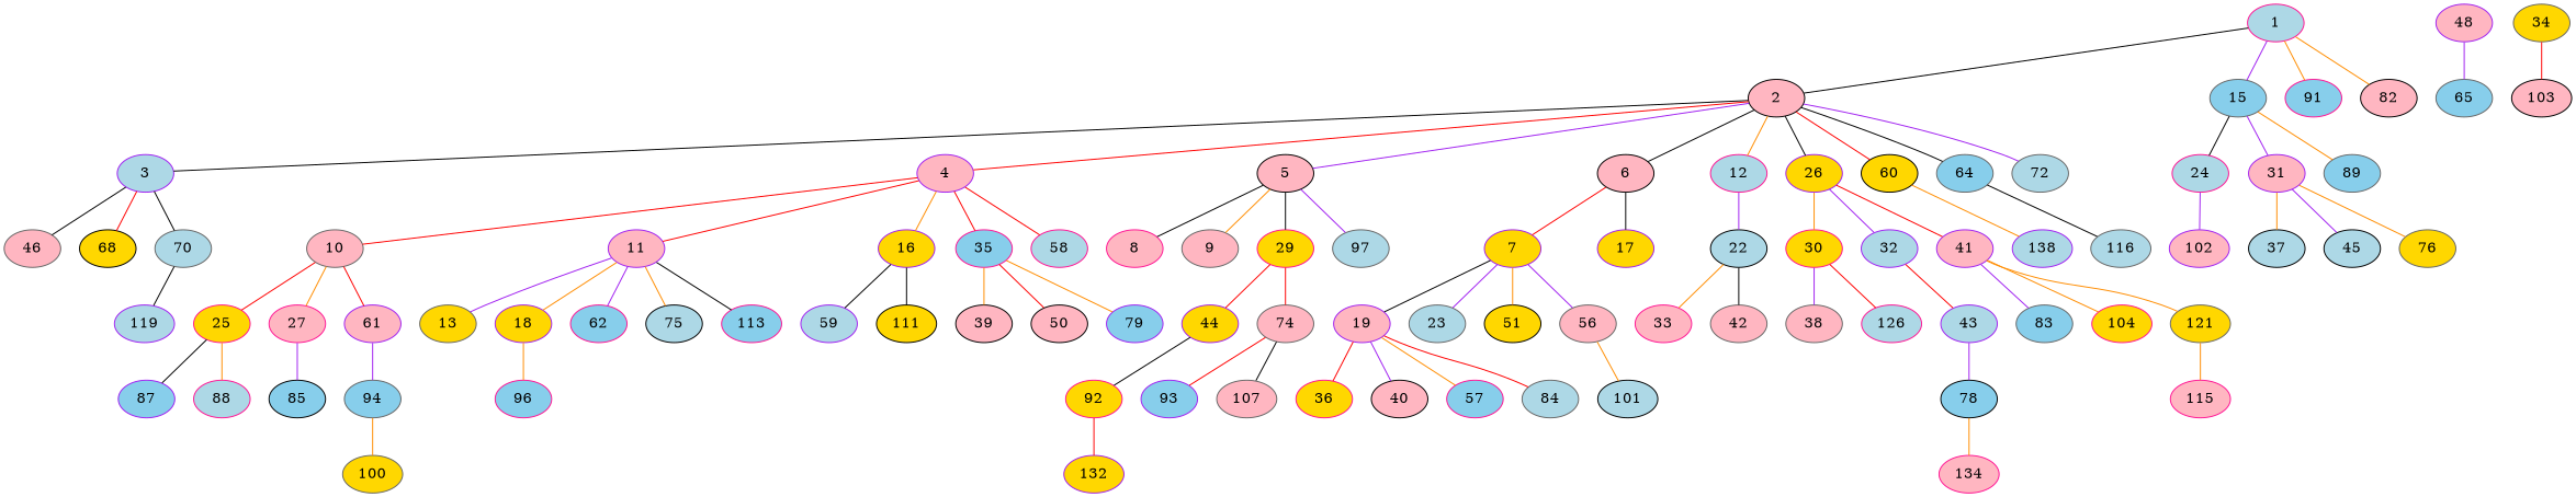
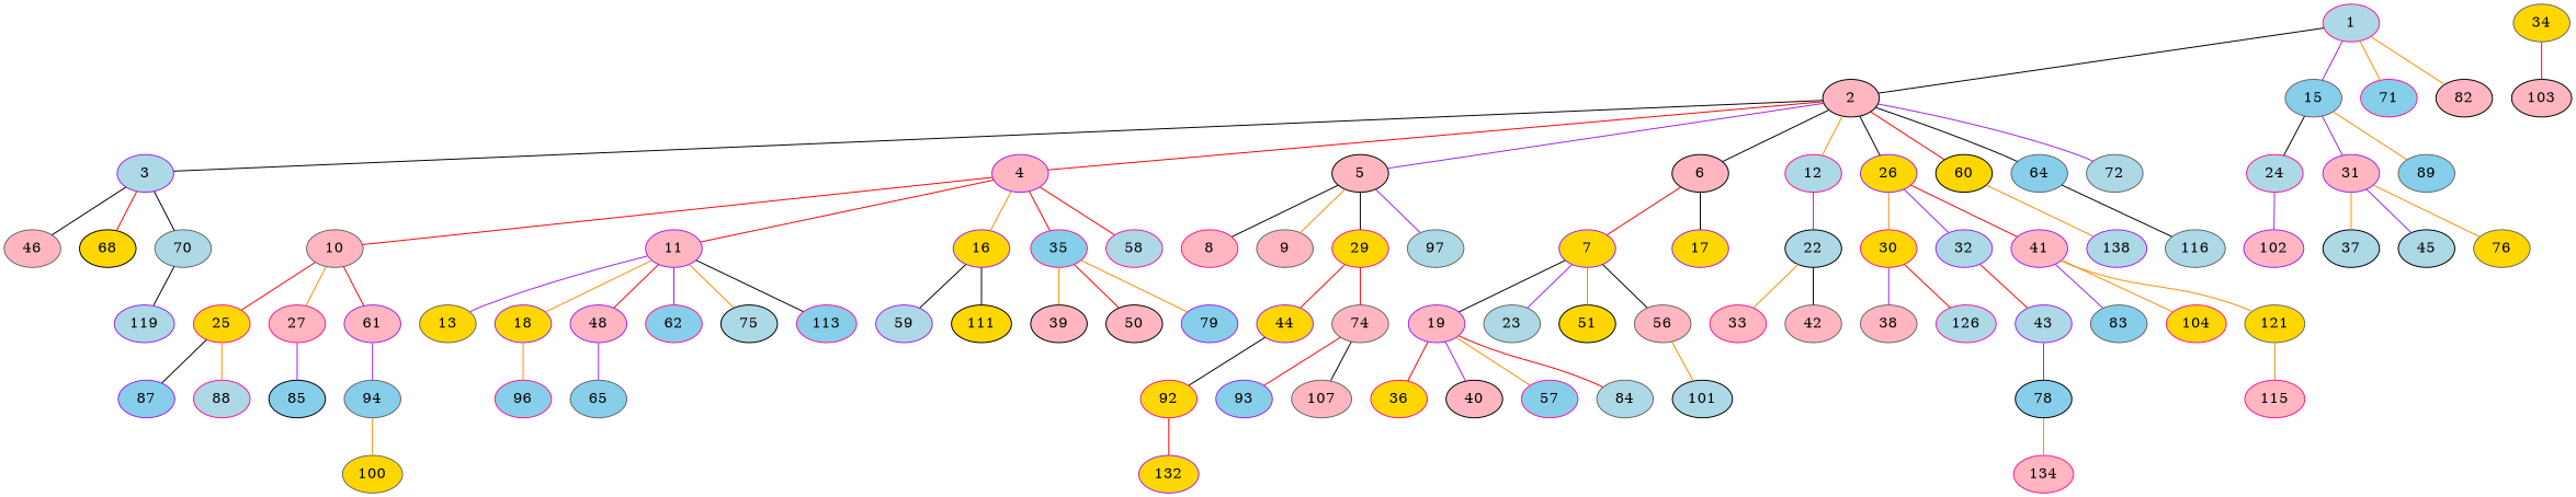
  graph {
    node [color=gray40 fillcolor=lightpink style=filled]
    edge [color=darkorange]
    2 [color=black super="+52"]
    3 [color=purple fillcolor=lightblue super="+28"]
    4 [color=purple super="+14"]
    5 [color=black super="+127"]
    6 [color=black super="+81"]
    12 [color=deeppink fillcolor=lightblue]
    26 [color=purple fillcolor=gold super="+130"]
    60 [color=black fillcolor=gold super="+86"]
    64 [fillcolor=skyblue super="+133"]
    72 [fillcolor=lightblue]
    1 [color=deeppink fillcolor=lightblue]
    15 [fillcolor=skyblue super="+122"]
-   71 [color=deeppink fillcolor=skyblue super="+131" label=91]
+   71 [color=deeppink fillcolor=skyblue super="+131"]
    82 [color=black super="+105"]
    24 [color=deeppink fillcolor=lightblue]
    31 [color=purple super="+106"]
    89 [fillcolor=skyblue]
    46
    68 [color=black fillcolor=gold]
    70 [fillcolor=lightblue super="+118"]
    10
    11 [color=purple super="+91"]
    16 [color=purple fillcolor=gold super="+67"]
    35 [color=deeppink fillcolor=skyblue super="+129"]
    58 [color=deeppink fillcolor=lightblue]
    8 [color=deeppink]
    9
    29 [color=deeppink fillcolor=gold super="+55"]
    97 [fillcolor=lightblue super="+110"]
    7 [color=purple fillcolor=gold super="+20"]
    17 [color=purple fillcolor=gold super="+90"]
    22 [color=black fillcolor=lightblue super="+124"]
    30 [color=deeppink fillcolor=gold super="+137"]
    32 [color=purple fillcolor=lightblue super="+120"]
    41 [color=purple super="+54"]
    138 [color=purple fillcolor=lightblue]
    116 [fillcolor=lightblue]
    119 [color=purple fillcolor=lightblue super="+136"]
    25 [color=deeppink fillcolor=gold super="+128"]
    27 [color=deeppink super="+125"]
    61 [color=purple super="+69"]
    13 [fillcolor=gold super="+47"]
    18 [color=purple fillcolor=gold super="+73"]
    48 [color=purple]
    62 [color=deeppink fillcolor=skyblue]
    75 [color=black fillcolor=lightblue]
    113 [color=deeppink fillcolor=skyblue super="+123"]
    59 [color=purple fillcolor=lightblue]
    111 [color=black fillcolor=gold]
    39 [color=black]
    50 [color=black super="+80"]
    79 [color=purple fillcolor=skyblue super="+109"]
    44 [color=purple fillcolor=gold super="+53"]
    74 [super="+99"]
    19 [color=purple super="+21"]
    23 [fillcolor=lightblue]
    51 [color=black fillcolor=gold super="+95"]
    56 [super="+98"]
    36 [color=deeppink fillcolor=gold]
    40 [color=black super="+49"]
    57 [color=deeppink fillcolor=skyblue super="+66"]
    84 [fillcolor=lightblue]
    101 [color=black fillcolor=lightblue]
    87 [color=purple fillcolor=skyblue]
    88 [color=deeppink fillcolor=lightblue]
    85 [color=black fillcolor=skyblue super="+135"]
    94 [fillcolor=skyblue]
    96 [color=deeppink fillcolor=skyblue]
    65 [fillcolor=skyblue]
    33 [color=deeppink]
    42
    102 [color=purple]
    37 [color=black fillcolor=lightblue]
    45 [color=black fillcolor=lightblue]
    76 [fillcolor=gold]
    38 [super="+63"]
    126 [color=deeppink fillcolor=lightblue]
    43 [color=purple fillcolor=lightblue]
    83 [fillcolor=skyblue]
    104 [color=deeppink fillcolor=gold super="+108"]
    121 [fillcolor=gold]
    92 [color=deeppink fillcolor=gold]
    93 [color=purple fillcolor=skyblue]
    107
    34 [fillcolor=gold]
    103 [color=black super="+117"]
    78 [color=black fillcolor=skyblue super="+112"]
    115 [color=deeppink]
    134 [color=deeppink]
    132 [color=purple fillcolor=gold]
    100 [fillcolor=gold super="+114"]
    2 -- 3 [color=black]
    2 -- 4 [color=red]
    2 -- 5 [color=purple]
    2 -- 6 [color=black]
    2 -- 12
    2 -- 26 [color=black]
    2 -- 60 [color=red]
    2 -- 64 [color=black]
    2 -- 72 [color=purple]
    3 -- 46 [color=black]
    3 -- 68 [color=red]
    3 -- 70 [color=black]
    4 -- 10 [color=red]
    4 -- 11 [color=red]
    4 -- 16
    4 -- 35 [color=red]
    4 -- 58 [color=red]
    5 -- 8 [color=black]
    5 -- 9
    5 -- 29 [color=black]
    5 -- 97 [color=purple]
    6 -- 7 [color=red]
    6 -- 17 [color=black]
    12 -- 22 [color=purple]
    26 -- 30
    26 -- 32 [color=purple]
    26 -- 41 [color=red]
    60 -- 138
    64 -- 116 [color=black]
    1 -- 2 [color=black]
    1 -- 15 [color=purple]
    1 -- 71
    1 -- 82
    15 -- 24 [color=black]
    15 -- 31 [color=purple]
    15 -- 89
    24 -- 102 [color=purple]
    31 -- 37
    31 -- 45 [color=purple]
    31 -- 76
    70 -- 119 [color=black]
    10 -- 25 [color=red]
    10 -- 27
    10 -- 61 [color=red]
    11 -- 13 [color=purple]
    11 -- 18
+   11 -- 48 [color=red]
    11 -- 62 [color=purple]
    11 -- 75
    11 -- 113 [color=black]
    16 -- 59 [color=black]
    16 -- 111 [color=black]
    35 -- 39
    35 -- 50 [color=red]
    35 -- 79
    29 -- 44 [color=red]
    29 -- 74 [color=red]
    7 -- 19 [color=black]
    7 -- 23 [color=purple]
    7 -- 51
-   7 -- 56 [color=purple]
+   7 -- 56 [color=black]
    22 -- 33
    22 -- 42 [color=black]
    30 -- 38 [color=purple]
    30 -- 126 [color=red]
    32 -- 43 [color=red]
    41 -- 83 [color=purple]
    41 -- 104
    41 -- 121
    25 -- 87 [color=black]
    25 -- 88
    27 -- 85 [color=purple]
    61 -- 94 [color=purple]
    18 -- 96
    48 -- 65 [color=purple]
    44 -- 92 [color=black]
    74 -- 93 [color=red]
    74 -- 107 [color=black]
    19 -- 36 [color=red]
    19 -- 40 [color=purple]
    19 -- 57
    19 -- 84 [color=red]
    56 -- 101
    94 -- 100
    43 -- 78 [color=purple]
    121 -- 115
    92 -- 132 [color=red]
    34 -- 103 [color=red]
    78 -- 134
  }
